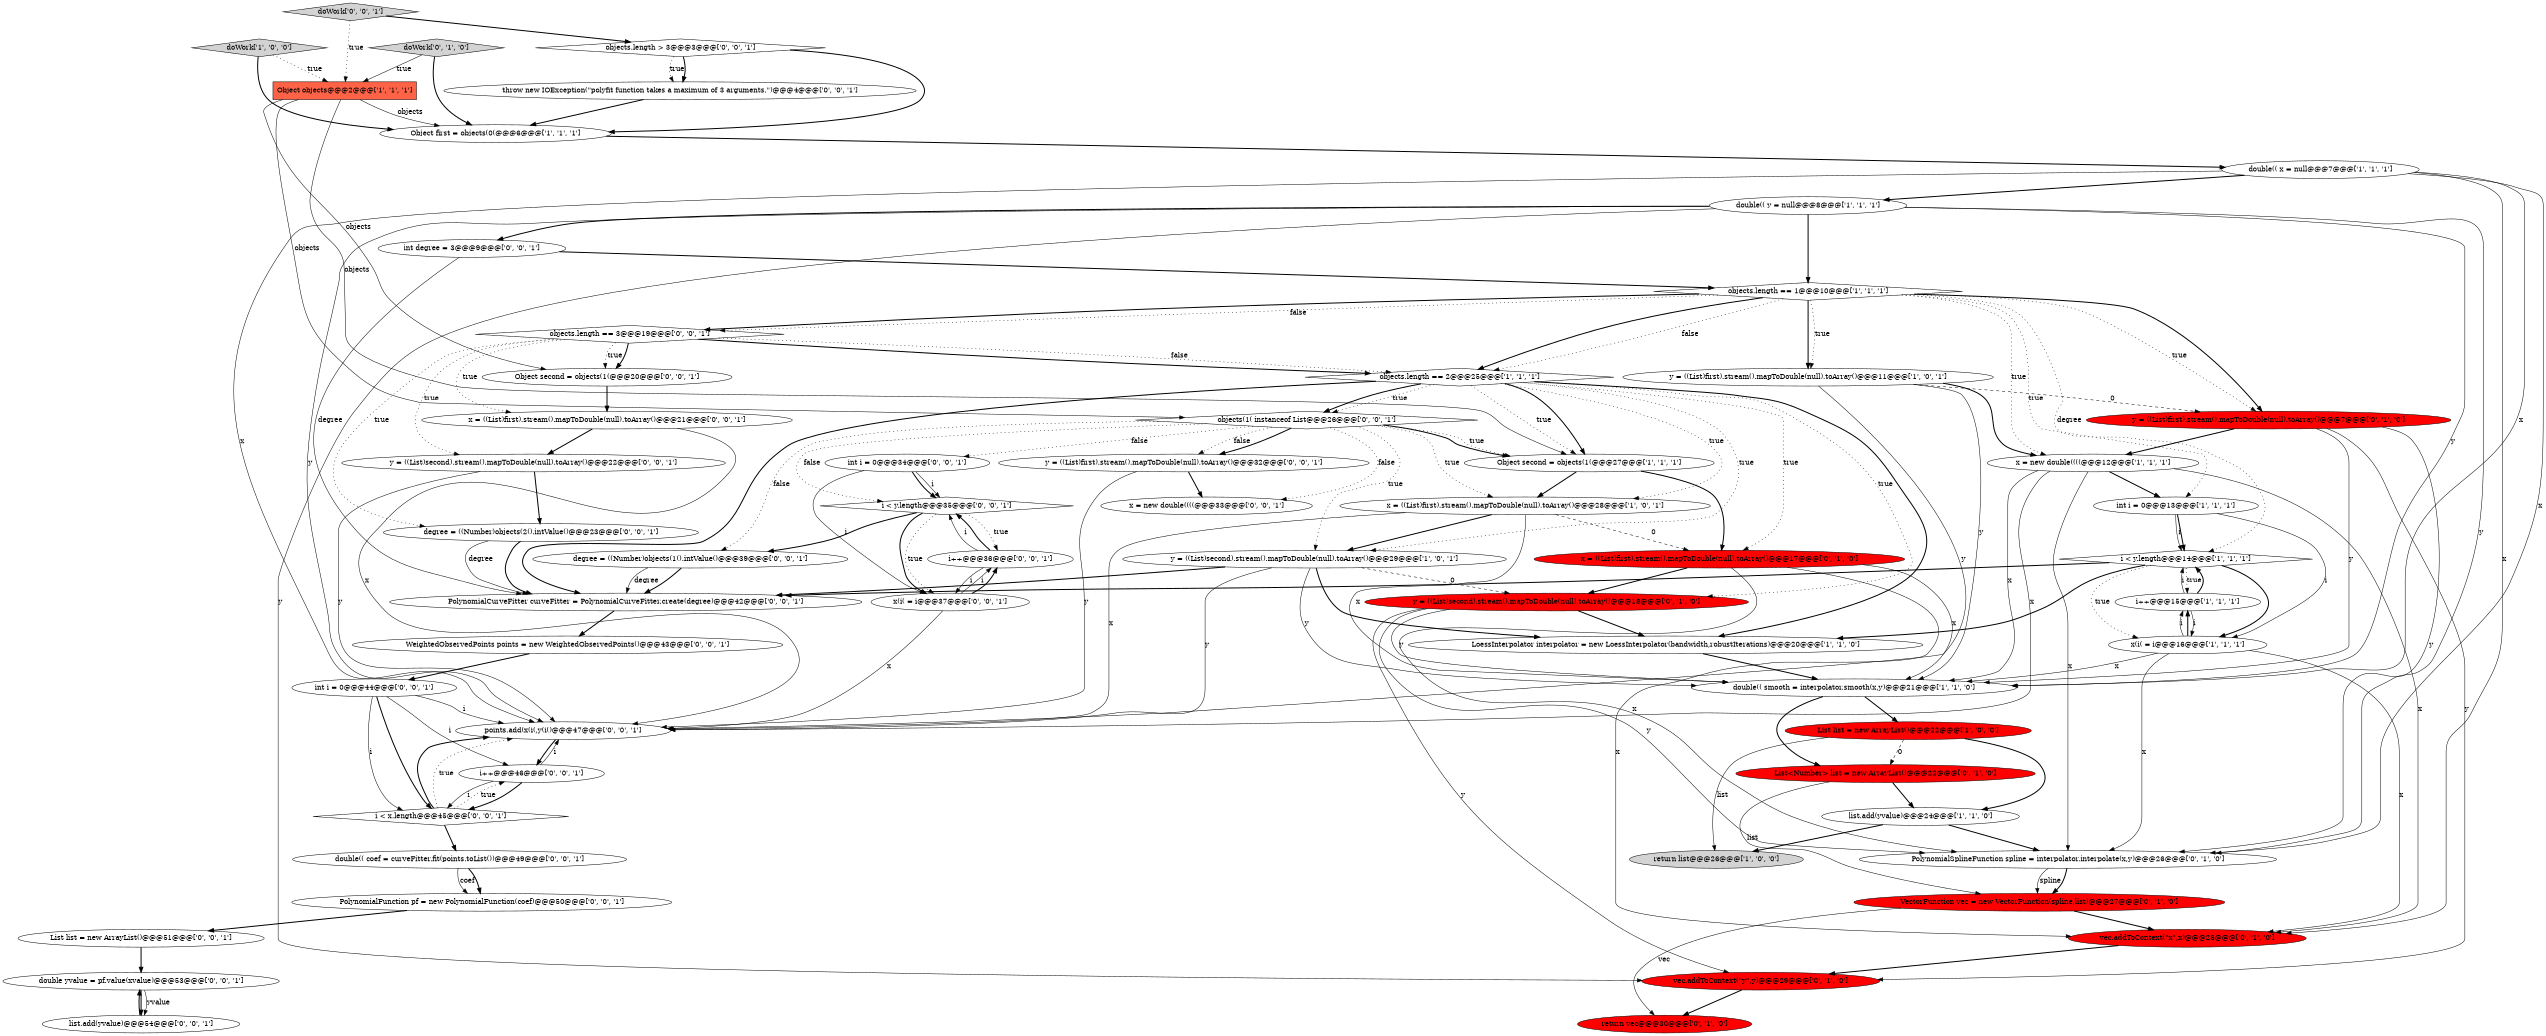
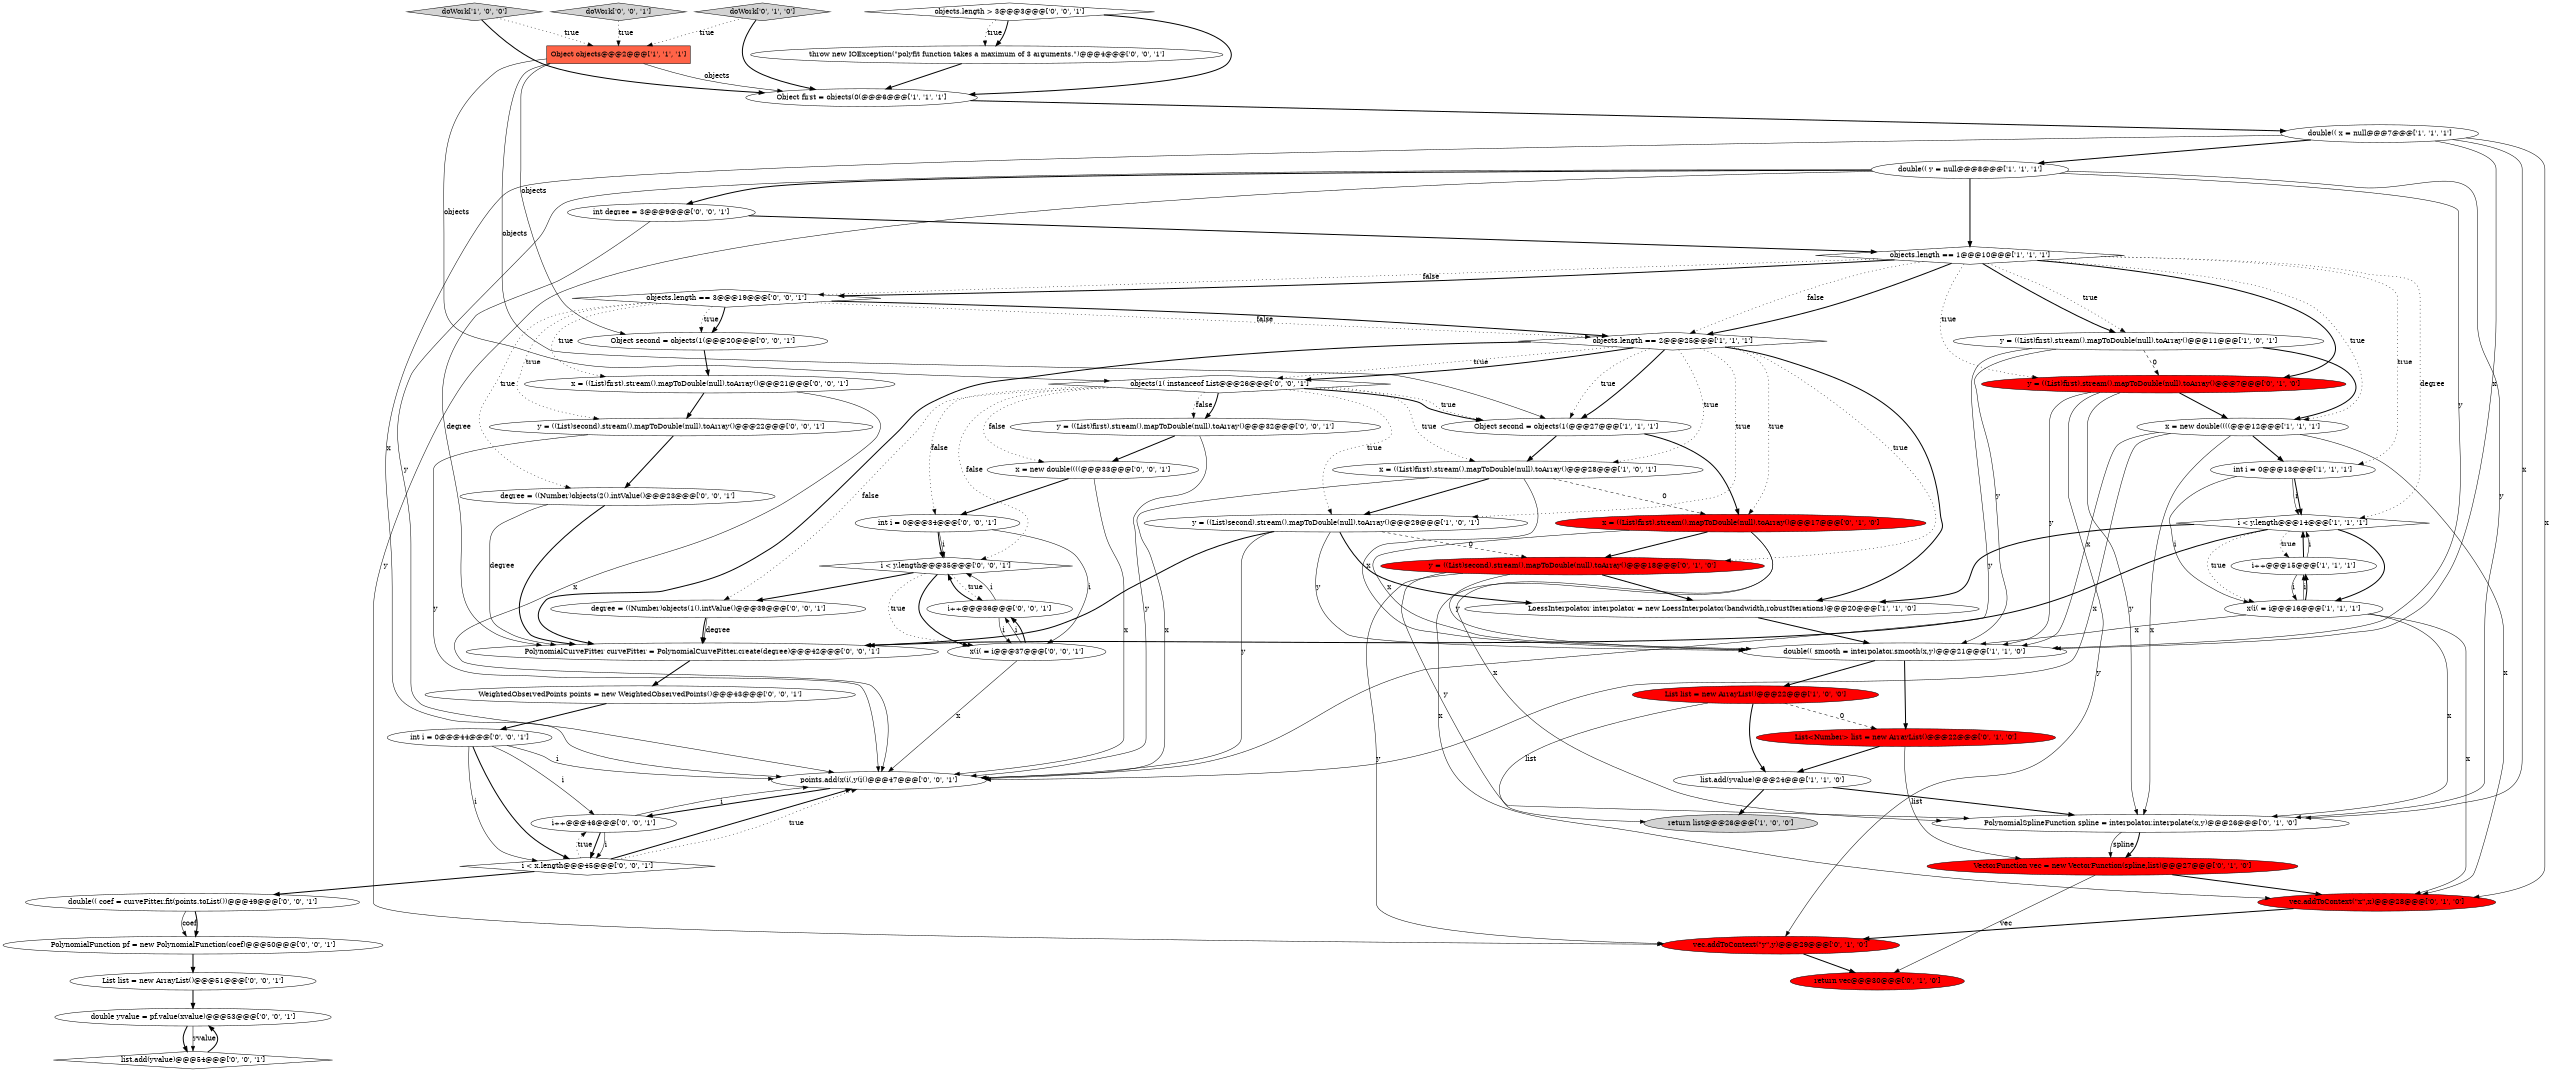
  digraph {
    node [fillcolor=white shape=ellipse style=filled]
    edge [style=bold]
    n1 [label="list.add(yvalue)@@@24@@@['1', '1', '0']"]
    n2 [fillcolor=lightgray label="return list@@@26@@@['1', '0', '0']"]
    n3 [label="PolynomialSplineFunction spline = interpolator.interpolate(x,y)@@@26@@@['0', '1', '0']"]
    n4 [fillcolor=red label="VectorFunction vec = new VectorFunction(spline,list)@@@27@@@['0', '1', '0']"]
    n5 [label="double(( y = null@@@8@@@['1', '1', '1']"]
    n6 [label="double(( smooth = interpolator.smooth(x,y)@@@21@@@['1', '1', '0']"]
    n7 [label="points.add(x(i(,y(i()@@@47@@@['0', '0', '1']"]
    n8 [fillcolor=red label="vec.addToContext(\"y\",y)@@@29@@@['0', '1', '0']"]
    n9 [label="int degree = 3@@@9@@@['0', '0', '1']"]
    n10 [label="objects.length == 1@@@10@@@['1', '1', '1']" shape=diamond]
    n11 [fillcolor=red label="List list = new ArrayList()@@@22@@@['1', '0', '0']"]
    n12 [fillcolor=red label="List<Number> list = new ArrayList()@@@22@@@['0', '1', '0']"]
    n13 [label="i++@@@46@@@['0', '0', '1']"]
    n14 [fillcolor=red label="return vec@@@30@@@['0', '1', '0']"]
    n15 [label="PolynomialCurveFitter curveFitter = PolynomialCurveFitter.create(degree)@@@42@@@['0', '0', '1']"]
    n16 [label="objects.length == 3@@@19@@@['0', '0', '1']" shape=diamond]
    n17 [label="objects.length == 2@@@25@@@['1', '1', '1']" shape=diamond]
    n18 [label="i < y.length@@@14@@@['1', '1', '1']" shape=diamond]
    n19 [label="x = new double((((@@@12@@@['1', '1', '1']"]
    n20 [label="int i = 0@@@13@@@['1', '1', '1']"]
    n21 [fillcolor=red label="y = ((List)first).stream().mapToDouble(null).toArray()@@@7@@@['0', '1', '0']"]
    n22 [label="y = ((List)first).stream().mapToDouble(null).toArray()@@@11@@@['1', '0', '1']"]
    n23 [fillcolor=tomato label="Object objects@@@2@@@['1', '1', '1']" shape=box]
    n24 [label="Object second = objects(1(@@@20@@@['0', '0', '1']"]
    n25 [label="Object first = objects(0(@@@6@@@['1', '1', '1']"]
    n26 [label="objects(1( instanceof List@@@26@@@['0', '0', '1']" shape=diamond]
    n27 [label="Object second = objects(1(@@@27@@@['1', '1', '1']"]
    n28 [label="x = ((List)first).stream().mapToDouble(null).toArray()@@@21@@@['0', '0', '1']"]
    n29 [label="double(( x = null@@@7@@@['1', '1', '1']"]
    n30 [label="y = ((List)second).stream().mapToDouble(null).toArray()@@@29@@@['1', '0', '1']"]
    n31 [label="degree = ((Number)objects(1().intValue()@@@39@@@['0', '0', '1']"]
    n32 [label="i < y.length@@@35@@@['0', '0', '1']" shape=diamond]
    n33 [label="x = ((List)first).stream().mapToDouble(null).toArray()@@@28@@@['1', '0', '1']"]
    n34 [label="x = new double((((@@@33@@@['0', '0', '1']"]
    n35 [label="int i = 0@@@34@@@['0', '0', '1']"]
    n36 [label="y = ((List)first).stream().mapToDouble(null).toArray()@@@32@@@['0', '0', '1']"]
    n37 [fillcolor=red label="x = ((List)first).stream().mapToDouble(null).toArray()@@@17@@@['0', '1', '0']"]
    n38 [label="LoessInterpolator interpolator = new LoessInterpolator(bandwidth,robustIterations)@@@20@@@['1', '1', '0']"]
    n39 [fillcolor=red label="y = ((List)second).stream().mapToDouble(null).toArray()@@@18@@@['0', '1', '0']"]
    n40 [label="WeightedObservedPoints points = new WeightedObservedPoints()@@@43@@@['0', '0', '1']"]
    n41 [label="i++@@@36@@@['0', '0', '1']"]
    n42 [label="x(i( = i@@@37@@@['0', '0', '1']"]
    n43 [label="degree = ((Number)objects(2().intValue()@@@23@@@['0', '0', '1']"]
    n44 [label="y = ((List)second).stream().mapToDouble(null).toArray()@@@22@@@['0', '0', '1']"]
    n45 [fillcolor=lightgray label="doWork['0', '0', '1']" shape=diamond]
    n46 [label="objects.length > 3@@@3@@@['0', '0', '1']" shape=diamond]
    n47 [label="throw new IOException(\"polyfit function takes a maximum of 3 arguments.\")@@@4@@@['0', '0', '1']"]
    n48 [label="i++@@@15@@@['1', '1', '1']"]
    n49 [label="x(i( = i@@@16@@@['1', '1', '1']"]
    n50 [fillcolor=red label="vec.addToContext(\"x\",x)@@@28@@@['0', '1', '0']"]
    n51 [fillcolor=lightgray label="doWork['0', '1', '0']" shape=diamond]
    n52 [fillcolor=lightgray label="doWork['1', '0', '0']" shape=diamond]
    n53 [label="PolynomialFunction pf = new PolynomialFunction(coef)@@@50@@@['0', '0', '1']"]
    n54 [label="List list = new ArrayList()@@@51@@@['0', '0', '1']"]
    n55 [label="double yvalue = pf.value(xvalue)@@@53@@@['0', '0', '1']"]
    n56 [label="i < x.length@@@45@@@['0', '0', '1']" shape=diamond]
-   n57 [label="list.add(yvalue)@@@54@@@['0', '0', '1']"]
+   n57 [label="list.add(yvalue)@@@54@@@['0', '0', '1']" shape=diamond]
    n58 [label="double(( coef = curveFitter.fit(points.toList())@@@49@@@['0', '0', '1']"]
    n59 [label="int i = 0@@@44@@@['0', '0', '1']"]
    n1 -> n2
    n1 -> n3
    n3 -> n4 [label=spline style=solid]
    n3 -> n4
    n4 -> n14 [label=vec style=solid]
    n4 -> n50
    n5 -> n3 [label=y style=solid]
    n5 -> n6 [label=y style=solid]
    n5 -> n7 [label=y style=solid]
    n5 -> n8 [label=y style=solid]
    n5 -> n9
    n5 -> n10
    n6 -> n11
    n6 -> n12
    n7 -> n13
    n8 -> n14
    n9 -> n10
    n9 -> n15 [label=degree style=solid]
    n10 -> n16 [label=false style=dotted]
    n10 -> n16
    n10 -> n17 [label=false style=dotted]
    n10 -> n17
    n10 -> n18 [label=degree style=dotted]
    n10 -> n19 [label=true style=dotted]
    n10 -> n20 [label=true style=dotted]
    n10 -> n21
    n10 -> n21 [label=true style=dotted]
    n10 -> n22
    n10 -> n22 [label=true style=dotted]
    n11 -> n1
    n11 -> n2 [label=list style=solid]
    n11 -> n12 [label=0 style=dashed]
    n12 -> n1
    n12 -> n4 [label=list style=solid]
    n13 -> n7 [label=i style=solid]
    n13 -> n56
    n13 -> n56 [label=i style=solid]
    n15 -> n40
    n16 -> n17 [label=false style=dotted]
    n16 -> n17
    n16 -> n24 [label=true style=dotted]
    n16 -> n24
    n16 -> n28 [label=true style=dotted]
    n16 -> n43 [label=true style=dotted]
    n16 -> n44 [label=true style=dotted]
    n17 -> n15
    n17 -> n26 [label=true style=dotted]
    n17 -> n26
    n17 -> n27
    n17 -> n27 [label=true style=dotted]
    n17 -> n30 [label=true style=dotted]
    n17 -> n33 [label=true style=dotted]
    n17 -> n37 [label=true style=dotted]
    n17 -> n38
    n17 -> n39 [label=true style=dotted]
    n18 -> n15
    n18 -> n38
    n18 -> n48 [label=true style=dotted]
    n18 -> n49
    n18 -> n49 [label=true style=dotted]
    n19 -> n3 [label=x style=solid]
    n19 -> n6 [label=x style=solid]
    n19 -> n7 [label=x style=solid]
    n19 -> n20
    n19 -> n50 [label=x style=solid]
    n20 -> n18 [label=i style=solid]
    n20 -> n18
    n20 -> n49 [label=i style=solid]
    n21 -> n3 [label=y style=solid]
    n21 -> n6 [label=y style=solid]
    n21 -> n8 [label=y style=solid]
    n21 -> n19
    n22 -> n6 [label=y style=solid]
    n22 -> n7 [label=y style=solid]
    n22 -> n19
    n22 -> n21 [label=0 style=dashed]
    n23 -> n24 [label=objects style=solid]
    n23 -> n25 [label=objects style=solid]
    n23 -> n26 [label=objects style=solid]
    n23 -> n27 [label=objects style=solid]
    n24 -> n28
    n25 -> n29
    n26 -> n27
    n26 -> n27 [label=true style=dotted]
    n26 -> n30 [label=true style=dotted]
    n26 -> n31 [label=false style=dotted]
    n26 -> n32 [label=false style=dotted]
    n26 -> n33 [label=true style=dotted]
    n26 -> n34 [label=false style=dotted]
    n26 -> n35 [label=false style=dotted]
    n26 -> n36 [label=false style=dotted]
    n26 -> n36
    n27 -> n33
    n27 -> n37
    n28 -> n7 [label=x style=solid]
    n28 -> n44
    n29 -> n3 [label=x style=solid]
    n29 -> n5
    n29 -> n6 [label=x style=solid]
    n29 -> n7 [label=x style=solid]
    n29 -> n50 [label=x style=solid]
    n30 -> n6 [label=y style=solid]
    n30 -> n7 [label=y style=solid]
    n30 -> n15
    n30 -> n38
    n30 -> n39 [label=0 style=dashed]
    n31 -> n15
    n31 -> n15 [label=degree style=solid]
    n32 -> n31
    n32 -> n41 [label=true style=dotted]
    n32 -> n42 [label=true style=dotted]
    n32 -> n42
    n33 -> n6 [label=x style=solid]
    n33 -> n7 [label=x style=solid]
    n33 -> n30
    n33 -> n37 [label=0 style=dashed]
+   n34 -> n7 [label=x style=solid]
+   n34 -> n35
    n35 -> n32
    n35 -> n32 [label=i style=solid]
    n35 -> n42 [label=i style=solid]
    n36 -> n7 [label=y style=solid]
    n36 -> n34
    n37 -> n3 [label=x style=solid]
    n37 -> n6 [label=x style=solid]
    n37 -> n39
    n37 -> n50 [label=x style=solid]
    n38 -> n6
    n39 -> n3 [label=y style=solid]
    n39 -> n6 [label=y style=solid]
    n39 -> n8 [label=y style=solid]
    n39 -> n38
    n40 -> n59
    n41 -> n32 [label=i style=solid]
    n41 -> n32
    n41 -> n42 [label=i style=solid]
    n42 -> n7 [label=x style=solid]
    n42 -> n41 [label=i style=solid]
    n42 -> n41
    n43 -> n15 [label=degree style=solid]
    n43 -> n15
    n44 -> n7 [label=y style=solid]
    n44 -> n43
    n45 -> n23 [label=true style=dotted]
-   n45 -> n46
    n46 -> n25
    n46 -> n47 [label=true style=dotted]
    n46 -> n47
    n47 -> n25
    n48 -> n18
    n48 -> n18 [label=i style=solid]
    n48 -> n49 [label=i style=solid]
    n49 -> n3 [label=x style=solid]
    n49 -> n6 [label=x style=solid]
    n49 -> n48 [label=i style=solid]
    n49 -> n48
    n49 -> n50 [label=x style=solid]
    n50 -> n8
-   n51 -> n23 [label=true style=solid]
+   n51 -> n23 [label=true style=dotted]
    n51 -> n25
    n52 -> n23 [label=true style=dotted]
    n52 -> n25
    n53 -> n54
    n54 -> n55
    n55 -> n57
    n55 -> n57 [label=yvalue style=solid]
    n56 -> n7
    n56 -> n7 [label=true style=dotted]
    n56 -> n13 [label=true style=dotted]
    n56 -> n58
    n57 -> n55
    n58 -> n53 [label=coef style=solid]
    n58 -> n53
    n59 -> n7 [label=i style=solid]
    n59 -> n13 [label=i style=solid]
    n59 -> n56 [label=i style=solid]
    n59 -> n56
  }
